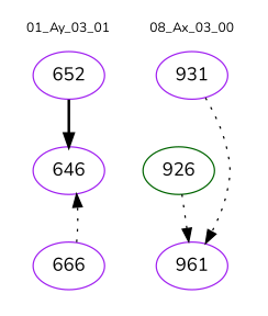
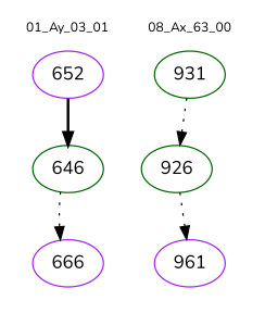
  digraph {
    fontname=Nunito
    node [color=purple fontname=Nunito]
    edge [color=black fontname=Nunito style=dotted]
    n1 [label=652]
-   n2 [label=646]
+   n2 [color=darkgreen label=646]
    n3 [label=666]
-   n4 [label=931]
+   n4 [color=darkgreen label=931]
    n5 [color=darkgreen label=926]
    n6 [label=961]
    subgraph cluster_1 {
      color=white
      fontsize=10
      label="01_Ay_03_01"
      n1
      n2
      n3
    }
    subgraph cluster_2 {
      color=white
      fontsize=10
-     label="08_Ax_03_00"
+     label="08_Ax_63_00"
      n4
      n5
      n6
    }
    n1 -> n2 [style=bold]
-   n3 -> n2
-   n4 -> n6
+   n2 -> n3
+   n4 -> n5
    n5 -> n6
  }
